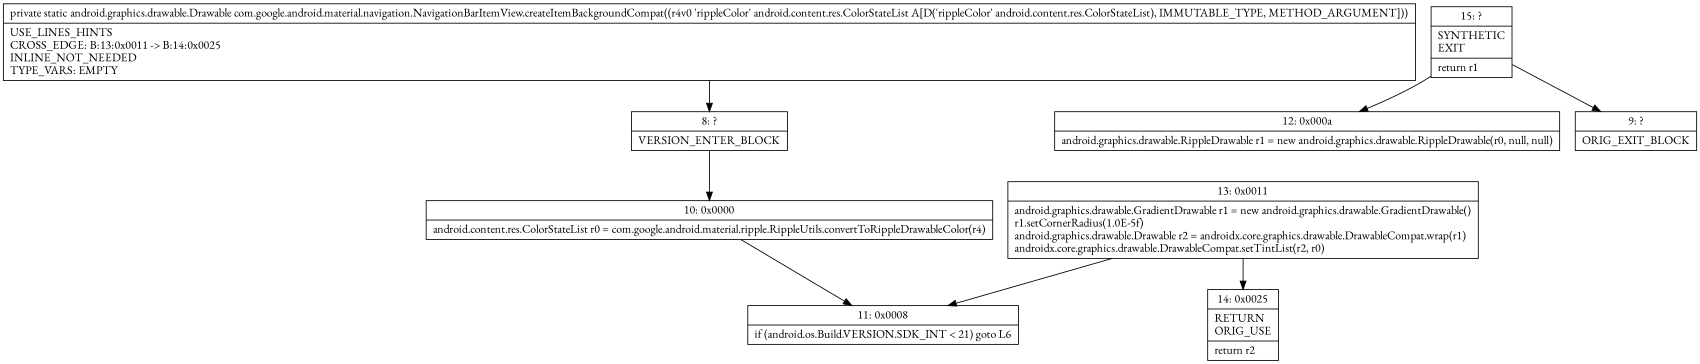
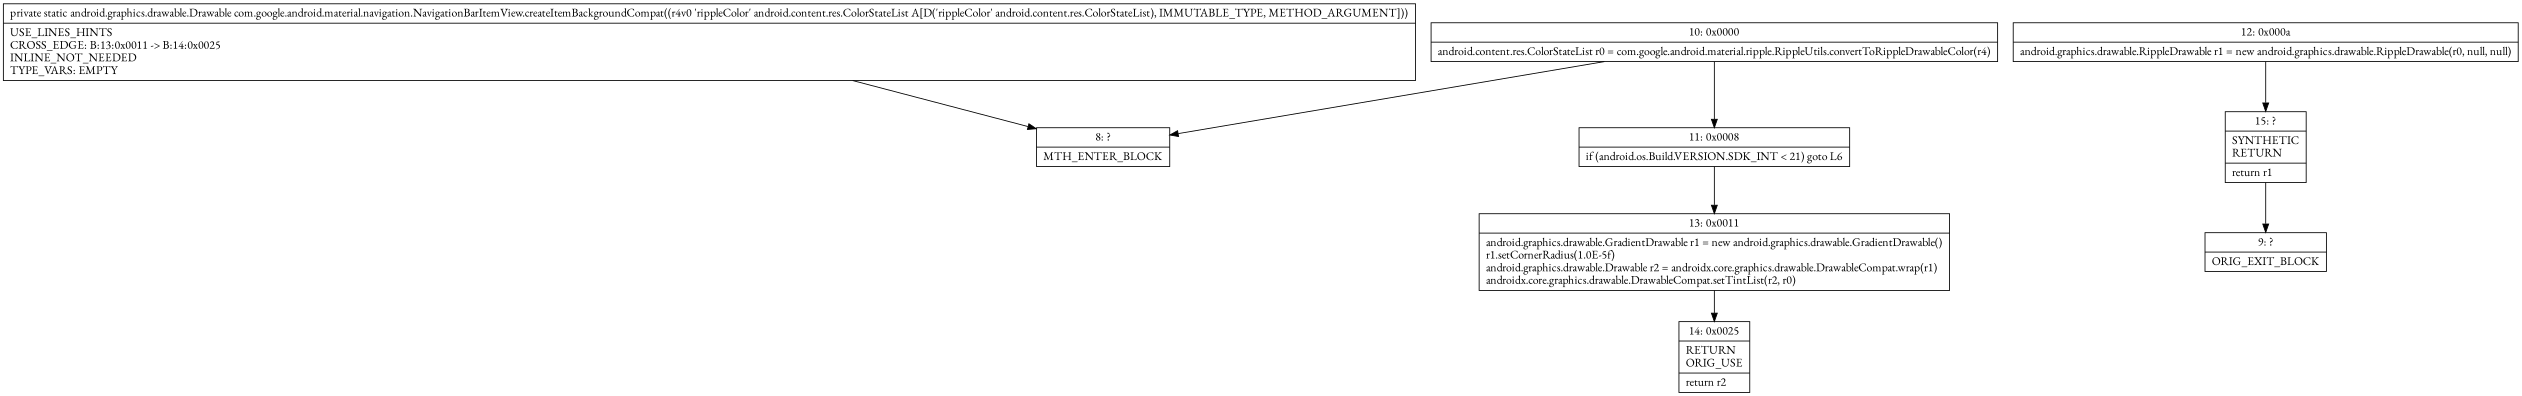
  digraph {
    fontname="EB Garamond"
    node [fontname="EB Garamond" shape=record]
    edge [fontname="EB Garamond"]
-   n1 [label="{8\:\ ?|VERSION_ENTER_BLOCK\l}"]
+   n1 [label="{8\:\ ?|MTH_ENTER_BLOCK\l}"]
    n2 [label="{10\:\ 0x0000|android.content.res.ColorStateList r0 = com.google.android.material.ripple.RippleUtils.convertToRippleDrawableColor(r4)\l}"]
    n3 [label="{11\:\ 0x0008|if (android.os.Build.VERSION.SDK_INT \< 21) goto L6\l}"]
    n4 [label="{13\:\ 0x0011|android.graphics.drawable.GradientDrawable r1 = new android.graphics.drawable.GradientDrawable()\lr1.setCornerRadius(1.0E\-5f)\landroid.graphics.drawable.Drawable r2 = androidx.core.graphics.drawable.DrawableCompat.wrap(r1)\landroidx.core.graphics.drawable.DrawableCompat.setTintList(r2, r0)\l}"]
    n5 [label="{12\:\ 0x000a|android.graphics.drawable.RippleDrawable r1 = new android.graphics.drawable.RippleDrawable(r0, null, null)\l}"]
-   n6 [label="{15\:\ ?|SYNTHETIC\lEXIT\l|return r1\l}"]
+   n6 [label="{15\:\ ?|SYNTHETIC\lRETURN\l|return r1\l}"]
    n7 [label="{14\:\ 0x0025|RETURN\lORIG_USE\l|return r2\l}"]
    n8 [label="{9\:\ ?|ORIG_EXIT_BLOCK\l}"]
    n9 [label="{private static android.graphics.drawable.Drawable com.google.android.material.navigation.NavigationBarItemView.createItemBackgroundCompat((r4v0 'rippleColor' android.content.res.ColorStateList A[D('rippleColor' android.content.res.ColorStateList), IMMUTABLE_TYPE, METHOD_ARGUMENT]))  | USE_LINES_HINTS\lCROSS_EDGE: B:13:0x0011 \-\> B:14:0x0025\lINLINE_NOT_NEEDED\lTYPE_VARS: EMPTY\l}"]
-   n1 -> n2
+   n2 -> n1
    n2 -> n3
-   n4 -> n3
+   n3 -> n4
    n4 -> n7
-   n6 -> n5
+   n5 -> n6
    n6 -> n8
    n9 -> n1
  }
